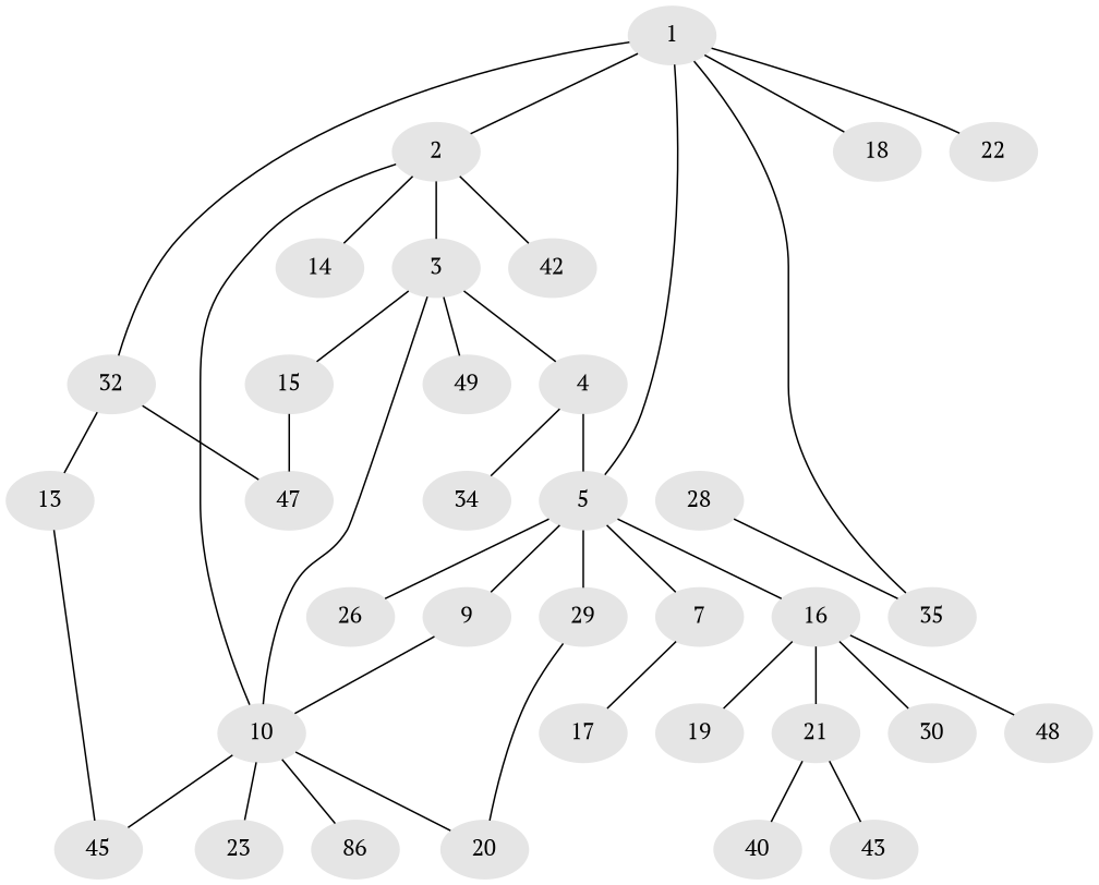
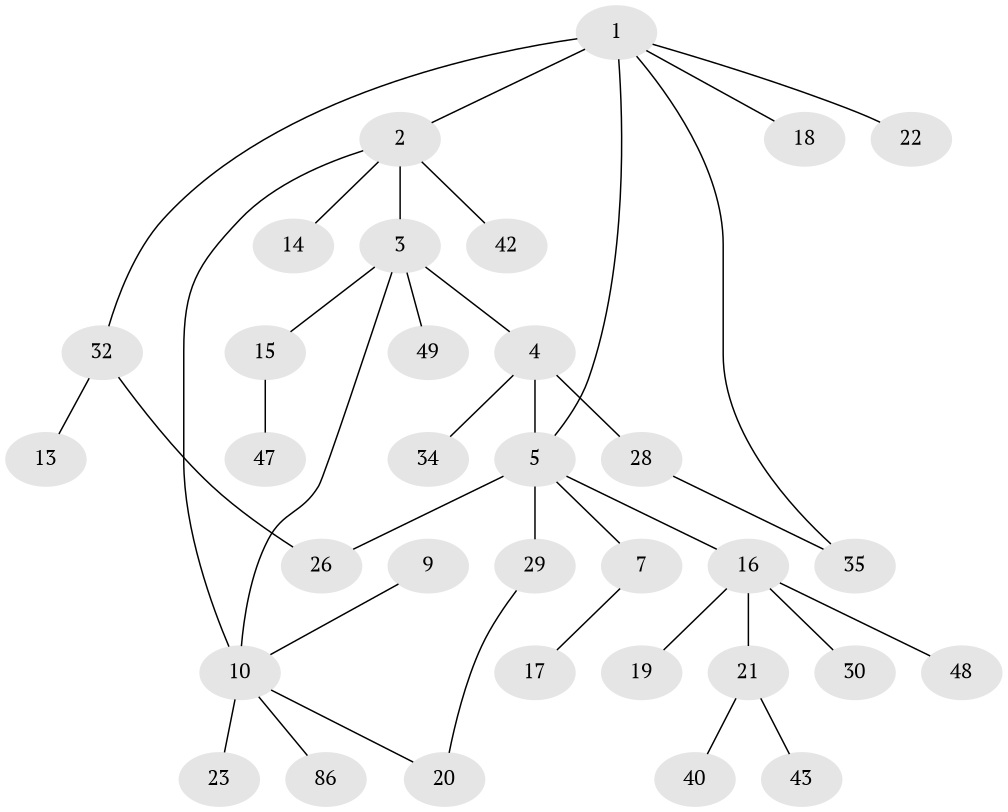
  graph {
    fontname="PT Serif"
    node [color=gray90 fontname="PT Serif" style=filled]
    edge [fontname="PT Serif"]
    1 [super="+6"]
    2 [super="+32"]
    5 [super="+8"]
    n4 [label=32 super="+24"]
    18
    22
    35
    10 [super="+27"]
    3 [super="+38"]
    14
    42
    7 [super="+44"]
    9
    16 [super="+33"]
    26
    29
    20
    23 [super="+31"]
-   45
    n20 [label=86]
    13 [super="+39"]
    4 [super="+11"]
    15 [super="+37"]
    49
    28
    34
    47
    17
    19 [super="+25"]
    21 [super="+36"]
    30 [super="+41"]
    48
    40
    43
    1 -- 2
    1 -- 5 [weight=2]
    1 -- n4
    1 -- 18
    1 -- 22
    1 -- 35
    2 -- 10
    2 -- 3
    2 -- 14
    2 -- 42
    5 -- 7
-   5 -- 9
    5 -- 16 [weight=2]
    5 -- 26
    5 -- 29
-   n4 -- 47
+   n4 -- 26
    n4 -- 13
    10 -- 20
    10 -- 23
-   10 -- 45
    10 -- n20
    3 -- 10
    3 -- 4
    3 -- 15
    3 -- 49
    7 -- 17
    9 -- 10
    16 -- 19
    16 -- 21
    16 -- 30
    16 -- 48
    29 -- 20
-   13 -- 45
    4 -- 5 [weight=2]
+   4 -- 28
    4 -- 34
    15 -- 47
    28 -- 35
    21 -- 40
    21 -- 43
  }
